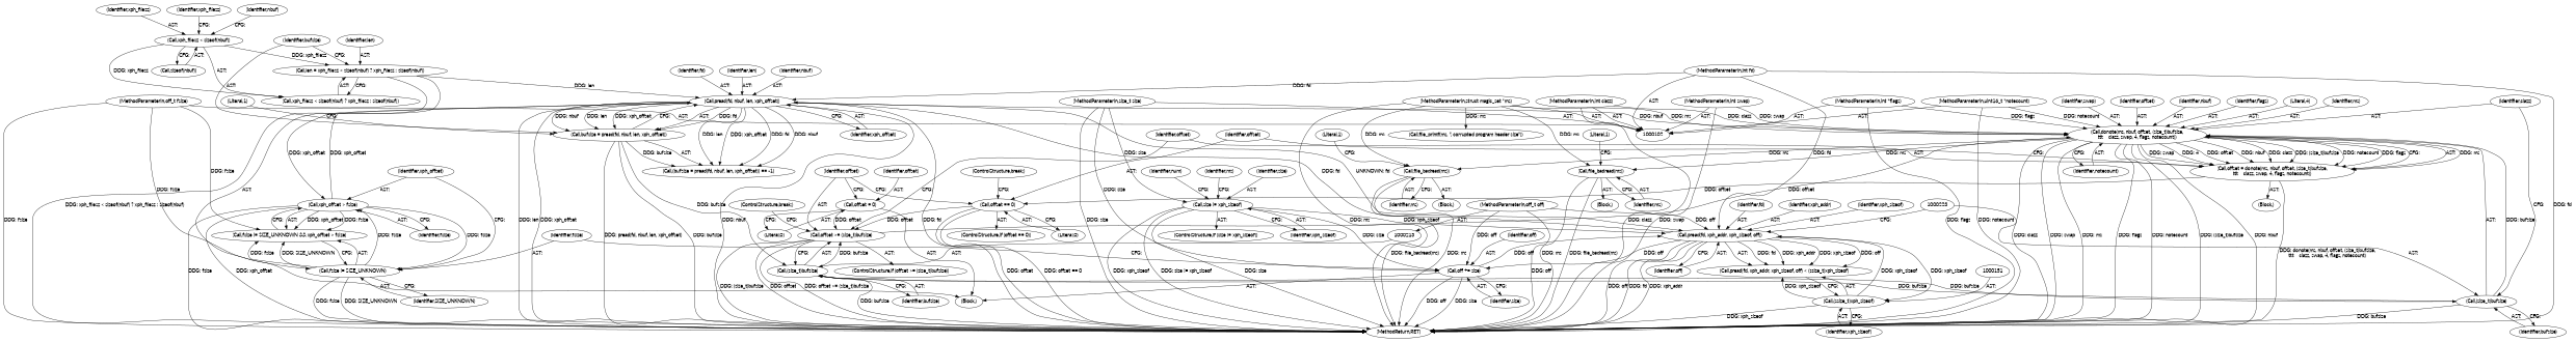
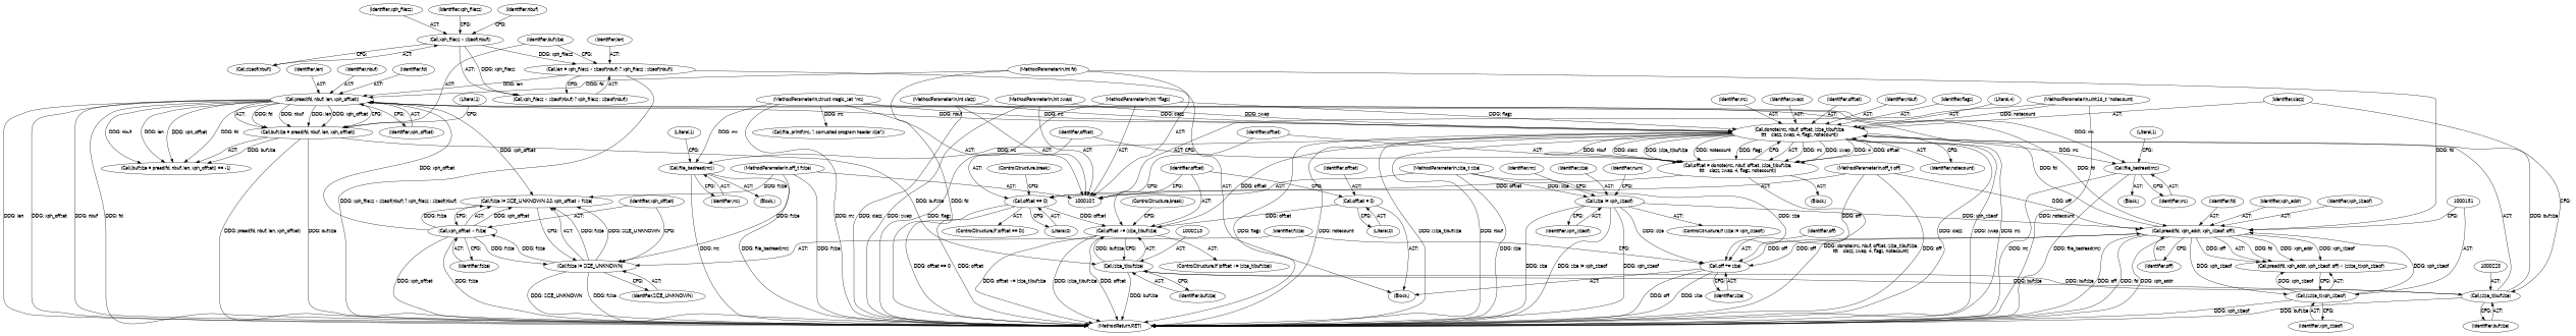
  digraph {
    fontname=Lato
    node [fontname=Lato]
    edge [fontname=Lato]
    n1 [label="(Call,donote(ms, nbuf, offset, (size_t)bufsize,\n\t\t\t    clazz, swap, 4, flags, notecount))"]
    n2 [label="(Call,offset = donote(ms, nbuf, offset, (size_t)bufsize,\n\t\t\t    clazz, swap, 4, flags, notecount))"]
    n3 [label="(Call,file_badread(ms))"]
    n4 [label="(Call,file_badread(ms))"]
    n5 [label="(MethodReturn,RET)"]
    n6 [label="(Identifier,notecount)"]
    n7 [label="(Call,offset == 0)"]
    n8 [label="(Block,)"]
    n9 [label="(Block,)"]
    n10 [label="(Identifier,ms)"]
    n11 [label="(Block,)"]
    n12 [label="(Identifier,ms)"]
    n13 [label="(MethodParameterIn,struct magic_set *ms)"]
    n14 [label="(Call,file_printf(ms, \", corrupted program header size\"))"]
    n15 [label=1000102]
    n16 [label="(Call,pread(fd, nbuf, len, xph_offset))"]
    n17 [label="(Call,pread(fd, xph_addr, xph_sizeof, off))"]
    n18 [label="(Call,xph_offset > fsize)"]
    n19 [label="(Call,bufsize = pread(fd, nbuf, len, xph_offset))"]
    n20 [label="(Call,(bufsize = pread(fd, nbuf, len, xph_offset)) == -1)"]
    n21 [label="(Identifier,xph_offset)"]
    n22 [label="(Call,(ssize_t)xph_sizeof)"]
    n23 [label="(Call,off += size)"]
    n24 [label="(Identifier,off)"]
    n25 [label="(Call,pread(fd, xph_addr, xph_sizeof, off) < (ssize_t)xph_sizeof)"]
    n26 [label="(Call,fsize != SIZE_UNKNOWN)"]
    n27 [label="(Identifier,fsize)"]
    n28 [label="(Call,fsize != SIZE_UNKNOWN && xph_offset > fsize)"]
    n29 [label="(Call,(size_t)bufsize)"]
    n30 [label="(Identifier,xph_sizeof)"]
    n31 [label="(Identifier,size)"]
    n32 [label="(Block,)"]
    n33 [label="(MethodParameterIn,int fd)"]
    n34 [label="(Call,size != xph_sizeof)"]
    n35 [label="(ControlStructure,if (size != xph_sizeof))"]
    n36 [label="(Identifier,xph_sizeof)"]
    n37 [label="(MethodParameterIn,size_t size)"]
    n38 [label="(MethodParameterIn,off_t off)"]
    n39 [label="(Call,len = xph_filesz < sizeof(nbuf) ? xph_filesz : sizeof(nbuf))"]
    n40 [label="(Call,xph_filesz < sizeof(nbuf) ? xph_filesz : sizeof(nbuf))"]
    n41 [label="(Call,xph_filesz < sizeof(nbuf))"]
    n42 [label="(Call,sizeof(nbuf))"]
    n43 [label="(Identifier,SIZE_UNKNOWN)"]
    n44 [label="(MethodParameterIn,off_t fsize)"]
    n45 [label="(Call,offset >= (size_t)bufsize)"]
    n46 [label="(ControlStructure,if (offset >= (size_t)bufsize))"]
    n47 [label="(Call,(size_t)bufsize)"]
    n48 [label="(Identifier,bufsize)"]
    n49 [label="(ControlStructure,if (offset == 0))"]
    n50 [label="(Literal,0)"]
    n51 [label="(Identifier,bufsize)"]
    n52 [label="(MethodParameterIn,int clazz)"]
    n53 [label="(MethodParameterIn,int swap)"]
    n54 [label="(MethodParameterIn,int *flags)"]
    n55 [label="(MethodParameterIn,uint16_t *notecount)"]
    n56 [label="(Call,offset = 0)"]
    n57 [label="(Literal,0)"]
    n58 [label="(Identifier,offset)"]
    n59 [label="(Identifier,len)"]
    n60 [label="(Identifier,fd)"]
    n61 [label="(Identifier,flags)"]
    n62 [label="(Identifier,bufsize)"]
    n63 [label="(Identifier,xph_filesz)"]
    n64 [label="(Identifier,xph_addr)"]
    n65 [label="(Identifier,num)"]
    n66 [label="(Literal,4)"]
    n67 [label="(Identifier,fsize)"]
    n68 [label="(Identifier,nbuf)"]
    n69 [label="(Identifier,ms)"]
    n70 [label="(Identifier,fd)"]
    n71 [label="(Identifier,swap)"]
    n72 [label="(ControlStructure,break;)"]
    n73 [label="(Identifier,clazz)"]
    n74 [label="(Identifier,off)"]
    n75 [label="(ControlStructure,break;)"]
    n76 [label="(Identifier,offset)"]
    n77 [label="(Identifier,offset)"]
    n78 [label="(Identifier,ms)"]
    n79 [label="(Identifier,xph_sizeof)"]
    n80 [label="(Identifier,offset)"]
    n81 [label="(Identifier,xph_filesz)"]
    n82 [label="(Identifier,nbuf)"]
    n83 [label="(Identifier,offset)"]
    n84 [label="(Literal,1)"]
    n85 [label="(Literal,1)"]
    n86 [label="(Identifier,size)"]
    n87 [label="(Identifier,nbuf)"]
    n88 [label="(Literal,1)"]
    n89 [label="(Identifier,len)"]
    n90 [label="(Identifier,xph_offset)"]
    1000151
    1000223
    1000213
    n1 -> n2 [label="AST: "]
    n1 -> n2 [label="DDG: ms"]
    n1 -> n2 [label="DDG: swap"]
    n1 -> n2 [label="DDG: 4"]
    n1 -> n2 [label="DDG: offset"]
    n1 -> n2 [label="DDG: nbuf"]
    n1 -> n2 [label="DDG: clazz"]
    n1 -> n2 [label="DDG: (size_t)bufsize"]
    n1 -> n2 [label="DDG: notecount"]
    n1 -> n2 [label="DDG: flags"]
    n1 -> n3 [label="DDG: ms"]
    n1 -> n4 [label="DDG: ms"]
    n1 -> n5 [label="DDG: clazz"]
    n1 -> n5 [label="DDG: swap"]
    n1 -> n5 [label="DDG: ms"]
    n1 -> n5 [label="DDG: flags"]
    n1 -> n5 [label="DDG: notecount"]
    n1 -> n5 [label="DDG: (size_t)bufsize"]
    n1 -> n5 [label="DDG: nbuf"]
    n1 -> n6 [label="CFG: "]
    n2 -> n1 [label="CFG: "]
    n2 -> n5 [label="DDG: donote(ms, nbuf, offset, (size_t)bufsize,\n\t\t\t    clazz, swap, 4, flags, notecount)"]
    n2 -> n7 [label="DDG: offset"]
    n2 -> n8 [label="AST: "]
    n3 -> n5 [label="DDG: ms"]
    n3 -> n5 [label="DDG: file_badread(ms)"]
    n3 -> n9 [label="AST: "]
    n3 -> n10 [label="CFG: "]
    n4 -> n5 [label="DDG: ms"]
    n4 -> n5 [label="DDG: file_badread(ms)"]
    n4 -> n11 [label="AST: "]
    n4 -> n12 [label="CFG: "]
    n6 -> n1 [label="AST: "]
    n7 -> n5 [label="DDG: offset == 0"]
    n7 -> n5 [label="DDG: offset"]
    n7 -> n45 [label="DDG: offset"]
    n7 -> n49 [label="AST: "]
    n7 -> n50 [label="CFG: "]
    n10 -> n3 [label="AST: "]
    n12 -> n4 [label="AST: "]
    n13 -> n1 [label="DDG: ms"]
    n13 -> n3 [label="DDG: ms"]
    n13 -> n4 [label="DDG: ms"]
    n13 -> n5 [label="DDG: ms"]
    n13 -> n14 [label="DDG: ms"]
    n13 -> n15 [label="AST: "]
    n16 -> n1 [label="DDG: nbuf"]
    n16 -> n5 [label="DDG: len"]
    n16 -> n5 [label="DDG: xph_offset"]
    n16 -> n5 [label="DDG: nbuf"]
    n16 -> n5 [label="DDG: fd"]
-   n16 -> n17 [label="UNKNOWN: fd"]
-   n16 -> n18 [label="DDG: xph_offset"]
+   n16 -> n17 [label="DDG: fd"]
+   n16 -> n28 [label="DDG: xph_offset"]
    n16 -> n19 [label="AST: "]
    n16 -> n19 [label="DDG: fd"]
    n16 -> n19 [label="DDG: nbuf"]
    n16 -> n19 [label="DDG: len"]
    n16 -> n19 [label="DDG: xph_offset"]
    n16 -> n20 [label="DDG: fd"]
    n16 -> n20 [label="DDG: nbuf"]
    n16 -> n20 [label="DDG: len"]
    n16 -> n20 [label="DDG: xph_offset"]
    n16 -> n21 [label="CFG: "]
    n17 -> n5 [label="DDG: off"]
    n17 -> n5 [label="DDG: fd"]
    n17 -> n5 [label="DDG: xph_addr"]
    n17 -> n16 [label="DDG: fd"]
    n17 -> n22 [label="DDG: xph_sizeof"]
    n17 -> n23 [label="DDG: off"]
    n17 -> n24 [label="CFG: "]
    n17 -> n25 [label="AST: "]
    n17 -> n25 [label="DDG: fd"]
    n17 -> n25 [label="DDG: xph_addr"]
    n17 -> n25 [label="DDG: xph_sizeof"]
    n17 -> n25 [label="DDG: off"]
    n18 -> n5 [label="DDG: xph_offset"]
    n18 -> n5 [label="DDG: fsize"]
    n18 -> n16 [label="DDG: xph_offset"]
    n18 -> n26 [label="DDG: fsize"]
    n18 -> n27 [label="CFG: "]
    n18 -> n28 [label="AST: "]
    n18 -> n28 [label="DDG: xph_offset"]
    n18 -> n28 [label="DDG: fsize"]
    n19 -> n5 [label="DDG: bufsize"]
    n19 -> n5 [label="DDG: pread(fd, nbuf, len, xph_offset)"]
    n19 -> n16 [label="CFG: "]
    n19 -> n20 [label="AST: "]
    n19 -> n20 [label="DDG: bufsize"]
    n19 -> n29 [label="DDG: bufsize"]
    n21 -> n16 [label="AST: "]
    n22 -> n5 [label="DDG: xph_sizeof"]
    n22 -> n17 [label="DDG: xph_sizeof"]
    n22 -> n25 [label="AST: "]
    n22 -> n25 [label="DDG: xph_sizeof"]
    n22 -> n30 [label="CFG: "]
    n23 -> n5 [label="DDG: off"]
    n23 -> n5 [label="DDG: size"]
    n23 -> n17 [label="DDG: off"]
    n23 -> n31 [label="CFG: "]
    n23 -> n32 [label="AST: "]
    n24 -> n17 [label="AST: "]
    n25 -> n22 [label="CFG: "]
    n26 -> n5 [label="DDG: SIZE_UNKNOWN"]
    n26 -> n5 [label="DDG: fsize"]
    n26 -> n18 [label="DDG: fsize"]
    n26 -> n28 [label="AST: "]
    n26 -> n28 [label="DDG: fsize"]
    n26 -> n28 [label="DDG: SIZE_UNKNOWN"]
    n26 -> n43 [label="CFG: "]
    n27 -> n18 [label="AST: "]
    n28 -> n18 [label="CFG: "]
    n28 -> n26 [label="CFG: "]
    n29 -> n5 [label="DDG: bufsize"]
    n29 -> n45 [label="AST: "]
    n29 -> n45 [label="DDG: bufsize"]
    n29 -> n47 [label="DDG: bufsize"]
    n29 -> n48 [label="CFG: "]
    n30 -> n22 [label="AST: "]
    n31 -> n23 [label="AST: "]
    n33 -> n5 [label="DDG: fd"]
    n33 -> n15 [label="AST: "]
    n33 -> n16 [label="DDG: fd"]
    n33 -> n17 [label="DDG: fd"]
    n34 -> n5 [label="DDG: size"]
    n34 -> n5 [label="DDG: size != xph_sizeof"]
    n34 -> n5 [label="DDG: xph_sizeof"]
    n34 -> n17 [label="DDG: xph_sizeof"]
    n34 -> n23 [label="DDG: size"]
    n34 -> n35 [label="AST: "]
    n34 -> n36 [label="CFG: "]
    n36 -> n34 [label="AST: "]
    n37 -> n5 [label="DDG: size"]
    n37 -> n15 [label="AST: "]
    n37 -> n23 [label="DDG: size"]
    n37 -> n34 [label="DDG: size"]
    n38 -> n5 [label="DDG: off"]
-   n38 -> 1000213 [label="AST: "]
+   n38 -> n15 [label="AST: "]
    n38 -> n17 [label="DDG: off"]
    n38 -> n23 [label="DDG: off"]
    n39 -> n5 [label="DDG: xph_filesz < sizeof(nbuf) ? xph_filesz : sizeof(nbuf)"]
    n39 -> n16 [label="DDG: len"]
    n39 -> n32 [label="AST: "]
    n39 -> n40 [label="CFG: "]
    n40 -> n39 [label="AST: "]
    n41 -> n39 [label="DDG: xph_filesz"]
    n41 -> n40 [label="AST: "]
    n41 -> n40 [label="DDG: xph_filesz"]
    n41 -> n42 [label="CFG: "]
    n42 -> n41 [label="AST: "]
    n43 -> n26 [label="AST: "]
    n44 -> n5 [label="DDG: fsize"]
    n44 -> n15 [label="AST: "]
    n44 -> n26 [label="DDG: fsize"]
    n44 -> n28 [label="DDG: fsize"]
    n45 -> n1 [label="DDG: offset"]
    n45 -> n5 [label="DDG: offset >= (size_t)bufsize"]
    n45 -> n5 [label="DDG: (size_t)bufsize"]
    n45 -> n5 [label="DDG: offset"]
    n45 -> n29 [label="CFG: "]
    n45 -> n46 [label="AST: "]
    n47 -> n1 [label="AST: "]
    n47 -> n1 [label="DDG: bufsize"]
    n47 -> n5 [label="DDG: bufsize"]
    n47 -> n29 [label="DDG: bufsize"]
    n47 -> n51 [label="CFG: "]
    n48 -> n29 [label="AST: "]
    n50 -> n7 [label="AST: "]
    n51 -> n47 [label="AST: "]
    n52 -> n1 [label="DDG: clazz"]
    n52 -> n5 [label="DDG: clazz"]
    n52 -> n15 [label="AST: "]
    n53 -> n1 [label="DDG: swap"]
    n53 -> n5 [label="DDG: swap"]
    n53 -> n15 [label="AST: "]
    n54 -> n1 [label="DDG: flags"]
    n54 -> n5 [label="DDG: flags"]
    n54 -> n15 [label="AST: "]
    n55 -> n1 [label="DDG: notecount"]
    n55 -> n5 [label="DDG: notecount"]
    n55 -> n15 [label="AST: "]
    n56 -> n32 [label="AST: "]
    n56 -> n45 [label="DDG: offset"]
    n56 -> n57 [label="CFG: "]
    n57 -> n56 [label="AST: "]
    n58 -> n2 [label="AST: "]
    n58 -> n45 [label="CFG: "]
    n59 -> n16 [label="AST: "]
    n60 -> n17 [label="AST: "]
    n61 -> n1 [label="AST: "]
    n62 -> n19 [label="AST: "]
    n62 -> n39 [label="CFG: "]
    n63 -> n41 [label="AST: "]
    n64 -> n17 [label="AST: "]
    n65 -> n34 [label="CFG: "]
    n66 -> n1 [label="AST: "]
    n67 -> n23 [label="CFG: "]
    n67 -> n26 [label="AST: "]
    n68 -> n16 [label="AST: "]
    n69 -> n1 [label="AST: "]
    n70 -> n16 [label="AST: "]
    n71 -> n1 [label="AST: "]
    n72 -> n45 [label="CFG: "]
    n73 -> n1 [label="AST: "]
    n73 -> n47 [label="CFG: "]
    n74 -> n23 [label="AST: "]
    n75 -> n7 [label="CFG: "]
    n76 -> n56 [label="AST: "]
    n77 -> n1 [label="AST: "]
    n78 -> n34 [label="CFG: "]
    n79 -> n17 [label="AST: "]
    n80 -> n7 [label="CFG: "]
    n80 -> n45 [label="AST: "]
    n80 -> n56 [label="CFG: "]
    n81 -> n41 [label="CFG: "]
    n82 -> n41 [label="CFG: "]
    n83 -> n2 [label="CFG: "]
    n83 -> n7 [label="AST: "]
    n84 -> n19 [label="CFG: "]
    n85 -> n4 [label="CFG: "]
    n86 -> n34 [label="AST: "]
    n87 -> n1 [label="AST: "]
    n88 -> n3 [label="CFG: "]
    n89 -> n39 [label="AST: "]
    n90 -> n18 [label="AST: "]
    n90 -> n26 [label="CFG: "]
-   1000223 -> n17 [label="CFG: "]
+   1000151 -> n17 [label="CFG: "]
    1000151 -> n22 [label="AST: "]
    1000223 -> n47 [label="AST: "]
    1000213 -> n29 [label="AST: "]
  }
